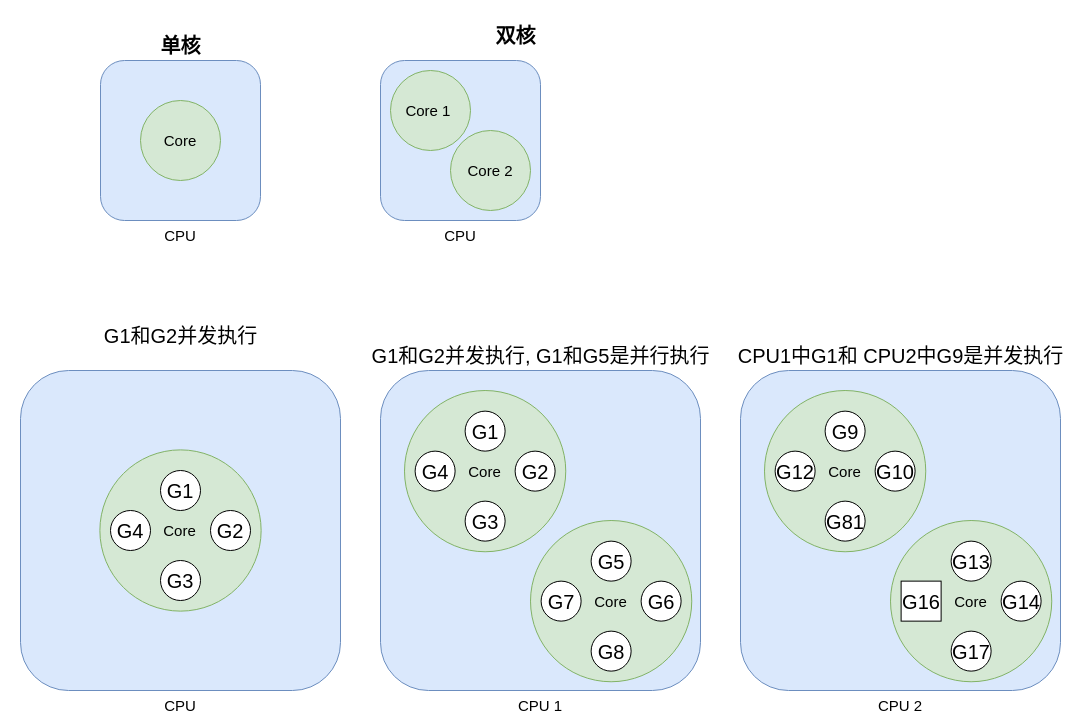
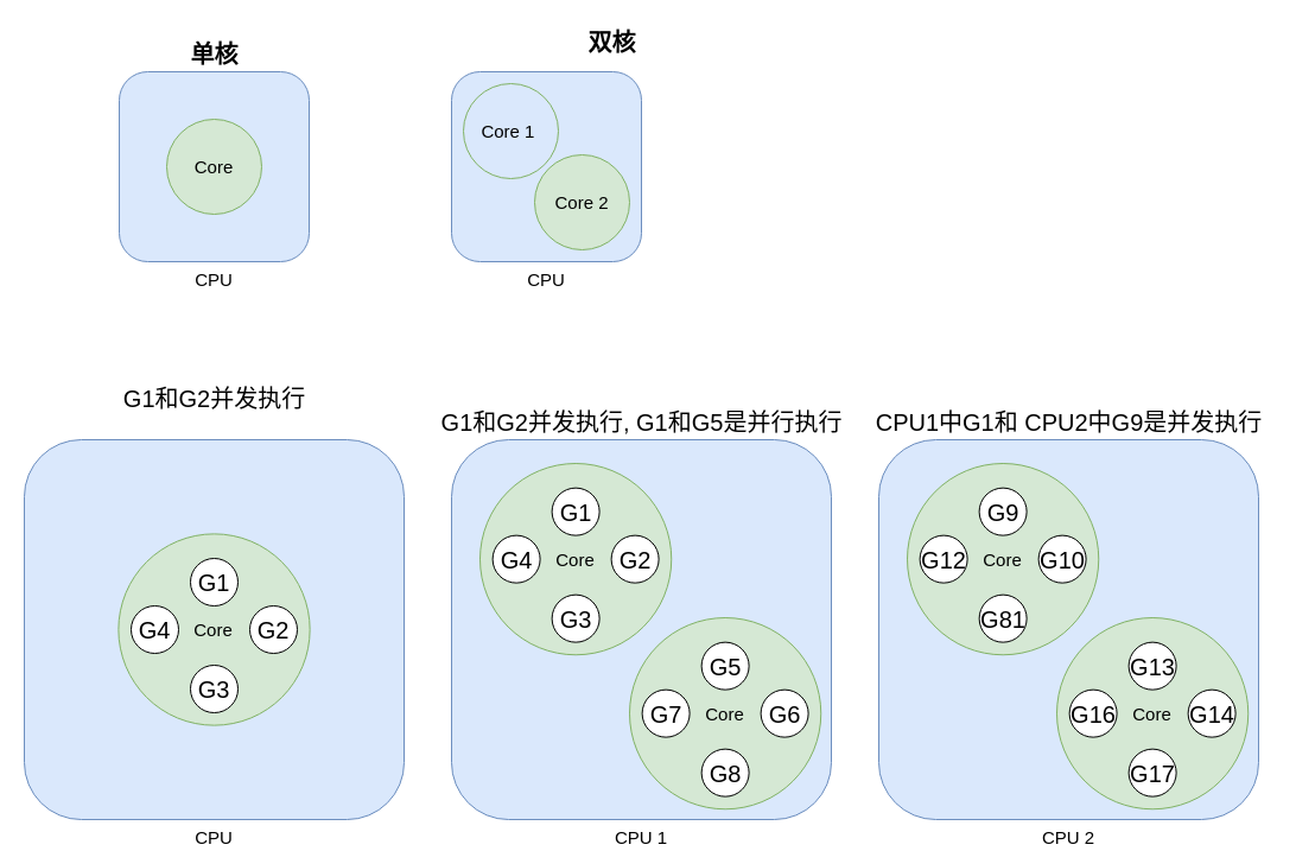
  <mxCell id="0" />
  <mxCell id="1" parent="0" />
  <mxCell id="2" value="&lt;span&gt;CPU&lt;/span&gt;" style="rounded=1;whiteSpace=wrap;html=1;fontSize=15;labelPosition=center;verticalLabelPosition=bottom;align=center;verticalAlign=top;fillColor=#dae8fc;strokeColor=#6c8ebf;" parent="1" vertex="1"><mxGeometry x="20" y="370.01" width="320" height="320" as="geometry" /></mxCell>
  <mxCell id="3" value="单核" style="text;html=1;align=center;verticalAlign=middle;resizable=0;points=[];autosize=1;strokeColor=none;fontSize=20;fontStyle=1" parent="1" vertex="1"><mxGeometry x="150" y="30" width="60" height="30" as="geometry" /></mxCell>
  <mxCell id="4" value="双核" style="text;html=1;align=center;verticalAlign=middle;resizable=0;points=[];autosize=1;strokeColor=none;fontSize=20;fontStyle=1" parent="1" vertex="1"><mxGeometry x="485" y="20" width="60" height="30" as="geometry" /></mxCell>
  <mxCell id="5" value="" style="group" parent="1" vertex="1" connectable="0"><mxGeometry x="100" y="60" width="160" height="160" as="geometry" /></mxCell>
  <mxCell id="6" value="&lt;span&gt;CPU&lt;/span&gt;" style="rounded=1;whiteSpace=wrap;html=1;fontSize=15;labelPosition=center;verticalLabelPosition=bottom;align=center;verticalAlign=top;fillColor=#dae8fc;strokeColor=#6c8ebf;" parent="5" vertex="1"><mxGeometry width="160" height="160" as="geometry" /></mxCell>
  <mxCell id="7" value="Core" style="ellipse;whiteSpace=wrap;html=1;aspect=fixed;fontSize=15;fillColor=#d5e8d4;strokeColor=#82b366;" parent="5" vertex="1"><mxGeometry x="40" y="40" width="80" height="80" as="geometry" /></mxCell>
  <mxCell id="8" value="" style="group" parent="1" vertex="1" connectable="0"><mxGeometry x="380" y="60" width="160" height="160" as="geometry" /></mxCell>
  <mxCell id="9" value="&lt;span&gt;CPU&lt;/span&gt;" style="rounded=1;whiteSpace=wrap;html=1;fontSize=15;labelPosition=center;verticalLabelPosition=bottom;align=center;verticalAlign=top;fillColor=#dae8fc;strokeColor=#6c8ebf;" parent="8" vertex="1"><mxGeometry width="160" height="160" as="geometry" /></mxCell>
- <mxCell id="10" value="Core 1&amp;nbsp;" style="ellipse;whiteSpace=wrap;html=1;aspect=fixed;fontSize=15;fillColor=#d5e8d4;strokeColor=#82b366;" parent="8" vertex="1"><mxGeometry x="10" y="10" width="80" height="80" as="geometry" /></mxCell>
+ <mxCell id="10" value="Core 1&amp;nbsp;" style="ellipse;whiteSpace=wrap;html=1;aspect=fixed;fontSize=15;fillColor=#dae8fc;strokeColor=#82b366;" parent="8" vertex="1"><mxGeometry x="10" y="10" width="80" height="80" as="geometry" /></mxCell>
  <mxCell id="11" value="Core 2" style="ellipse;whiteSpace=wrap;html=1;aspect=fixed;fontSize=15;fillColor=#d5e8d4;strokeColor=#82b366;" parent="8" vertex="1"><mxGeometry x="70" y="70" width="80" height="80" as="geometry" /></mxCell>
  <mxCell id="12" value="&lt;span&gt;CPU 1&lt;/span&gt;" style="rounded=1;whiteSpace=wrap;html=1;fontSize=15;labelPosition=center;verticalLabelPosition=bottom;align=center;verticalAlign=top;fillColor=#dae8fc;strokeColor=#6c8ebf;" parent="1" vertex="1"><mxGeometry x="380" y="370" width="320" height="320" as="geometry" /></mxCell>
  <mxCell id="13" value="" style="group" parent="1" vertex="1" connectable="0"><mxGeometry x="99.38" y="449.38" width="161.25" height="161.25" as="geometry" /></mxCell>
  <mxCell id="14" value="Core" style="ellipse;whiteSpace=wrap;html=1;aspect=fixed;fontSize=15;fillColor=#d5e8d4;strokeColor=#82b366;" parent="13" vertex="1"><mxGeometry width="161.25" height="161.25" as="geometry" /></mxCell>
  <mxCell id="15" value="G1" style="ellipse;whiteSpace=wrap;html=1;aspect=fixed;fontSize=20;" parent="13" vertex="1"><mxGeometry x="60.62" y="20.63" width="40" height="40" as="geometry" /></mxCell>
  <mxCell id="16" value="G2" style="ellipse;whiteSpace=wrap;html=1;aspect=fixed;fontSize=20;" parent="13" vertex="1"><mxGeometry x="110.62" y="60.63" width="40" height="40" as="geometry" /></mxCell>
  <mxCell id="17" value="G3" style="ellipse;whiteSpace=wrap;html=1;aspect=fixed;fontSize=20;" parent="13" vertex="1"><mxGeometry x="60.63" y="110.63" width="40" height="40" as="geometry" /></mxCell>
  <mxCell id="18" value="G4" style="ellipse;whiteSpace=wrap;html=1;aspect=fixed;fontSize=20;" parent="13" vertex="1"><mxGeometry x="10.62" y="60.62" width="40" height="40" as="geometry" /></mxCell>
  <mxCell id="19" value="" style="group" parent="1" vertex="1" connectable="0"><mxGeometry x="404" y="390.01" width="161.25" height="161.25" as="geometry" /></mxCell>
  <mxCell id="20" value="Core" style="ellipse;whiteSpace=wrap;html=1;aspect=fixed;fontSize=15;fillColor=#d5e8d4;strokeColor=#82b366;" parent="19" vertex="1"><mxGeometry width="161.25" height="161.25" as="geometry" /></mxCell>
  <mxCell id="21" value="G1" style="ellipse;whiteSpace=wrap;html=1;aspect=fixed;fontSize=20;" parent="19" vertex="1"><mxGeometry x="60.62" y="20.63" width="40" height="40" as="geometry" /></mxCell>
  <mxCell id="22" value="G2" style="ellipse;whiteSpace=wrap;html=1;aspect=fixed;fontSize=20;" parent="19" vertex="1"><mxGeometry x="110.62" y="60.63" width="40" height="40" as="geometry" /></mxCell>
  <mxCell id="23" value="G3" style="ellipse;whiteSpace=wrap;html=1;aspect=fixed;fontSize=20;" parent="19" vertex="1"><mxGeometry x="60.63" y="110.63" width="40" height="40" as="geometry" /></mxCell>
  <mxCell id="24" value="G4" style="ellipse;whiteSpace=wrap;html=1;aspect=fixed;fontSize=20;" parent="19" vertex="1"><mxGeometry x="10.62" y="60.62" width="40" height="40" as="geometry" /></mxCell>
  <mxCell id="25" value="" style="group" parent="1" vertex="1" connectable="0"><mxGeometry x="530" y="520.01" width="161.25" height="161.25" as="geometry" /></mxCell>
  <mxCell id="26" value="Core" style="ellipse;whiteSpace=wrap;html=1;aspect=fixed;fontSize=15;fillColor=#d5e8d4;strokeColor=#82b366;" parent="25" vertex="1"><mxGeometry width="161.25" height="161.25" as="geometry" /></mxCell>
  <mxCell id="27" value="G5" style="ellipse;whiteSpace=wrap;html=1;aspect=fixed;fontSize=20;" parent="25" vertex="1"><mxGeometry x="60.62" y="20.63" width="40" height="40" as="geometry" /></mxCell>
  <mxCell id="28" value="G6" style="ellipse;whiteSpace=wrap;html=1;aspect=fixed;fontSize=20;" parent="25" vertex="1"><mxGeometry x="110.62" y="60.63" width="40" height="40" as="geometry" /></mxCell>
  <mxCell id="29" value="G8" style="ellipse;whiteSpace=wrap;html=1;aspect=fixed;fontSize=20;" parent="25" vertex="1"><mxGeometry x="60.63" y="110.63" width="40" height="40" as="geometry" /></mxCell>
  <mxCell id="30" value="G7" style="ellipse;whiteSpace=wrap;html=1;aspect=fixed;fontSize=20;" parent="25" vertex="1"><mxGeometry x="10.62" y="60.62" width="40" height="40" as="geometry" /></mxCell>
  <mxCell id="31" value="G1和G2并发执行" style="text;html=1;align=center;verticalAlign=middle;resizable=0;points=[];autosize=1;strokeColor=none;fontSize=20;" parent="1" vertex="1"><mxGeometry x="95" y="320" width="170" height="30" as="geometry" /></mxCell>
  <mxCell id="32" value="G1和G2并发执行, G1和G5是并行执行" style="text;html=1;align=center;verticalAlign=middle;resizable=0;points=[];autosize=1;strokeColor=none;fontSize=20;" parent="1" vertex="1"><mxGeometry x="365" y="340" width="350" height="30" as="geometry" /></mxCell>
  <mxCell id="33" value="&lt;span&gt;CPU 2&lt;/span&gt;" style="rounded=1;whiteSpace=wrap;html=1;fontSize=15;labelPosition=center;verticalLabelPosition=bottom;align=center;verticalAlign=top;fillColor=#dae8fc;strokeColor=#6c8ebf;" parent="1" vertex="1"><mxGeometry x="740" y="370" width="320" height="320" as="geometry" /></mxCell>
  <mxCell id="34" value="" style="group" parent="1" vertex="1" connectable="0"><mxGeometry x="764" y="390.01" width="161.25" height="161.25" as="geometry" /></mxCell>
  <mxCell id="35" value="Core" style="ellipse;whiteSpace=wrap;html=1;aspect=fixed;fontSize=15;fillColor=#d5e8d4;strokeColor=#82b366;" parent="34" vertex="1"><mxGeometry width="161.25" height="161.25" as="geometry" /></mxCell>
  <mxCell id="36" value="G9" style="ellipse;whiteSpace=wrap;html=1;aspect=fixed;fontSize=20;" parent="34" vertex="1"><mxGeometry x="60.62" y="20.63" width="40" height="40" as="geometry" /></mxCell>
  <mxCell id="37" value="G10" style="ellipse;whiteSpace=wrap;html=1;aspect=fixed;fontSize=20;" parent="34" vertex="1"><mxGeometry x="110.62" y="60.63" width="40" height="40" as="geometry" /></mxCell>
  <mxCell id="38" value="G81" style="ellipse;whiteSpace=wrap;html=1;aspect=fixed;fontSize=20;" parent="34" vertex="1"><mxGeometry x="60.63" y="110.63" width="40" height="40" as="geometry" /></mxCell>
  <mxCell id="39" value="G12" style="ellipse;whiteSpace=wrap;html=1;aspect=fixed;fontSize=20;" parent="34" vertex="1"><mxGeometry x="10.62" y="60.62" width="40" height="40" as="geometry" /></mxCell>
  <mxCell id="40" value="" style="group" parent="1" vertex="1" connectable="0"><mxGeometry x="890" y="520.01" width="161.25" height="161.25" as="geometry" /></mxCell>
  <mxCell id="41" value="Core" style="ellipse;whiteSpace=wrap;html=1;aspect=fixed;fontSize=15;fillColor=#d5e8d4;strokeColor=#82b366;" parent="40" vertex="1"><mxGeometry width="161.25" height="161.25" as="geometry" /></mxCell>
  <mxCell id="42" value="G13" style="ellipse;whiteSpace=wrap;html=1;aspect=fixed;fontSize=20;" parent="40" vertex="1"><mxGeometry x="60.62" y="20.63" width="40" height="40" as="geometry" /></mxCell>
  <mxCell id="43" value="G14" style="ellipse;whiteSpace=wrap;html=1;aspect=fixed;fontSize=20;" parent="40" vertex="1"><mxGeometry x="110.62" y="60.63" width="40" height="40" as="geometry" /></mxCell>
  <mxCell id="44" value="G17" style="ellipse;whiteSpace=wrap;html=1;aspect=fixed;fontSize=20;" parent="40" vertex="1"><mxGeometry x="60.63" y="110.63" width="40" height="40" as="geometry" /></mxCell>
- <mxCell id="45" value="G16" style="whiteSpace=wrap;html=1;aspect=fixed;fontSize=20;rounded=0;" parent="40" vertex="1"><mxGeometry x="10.62" y="60.62" width="40" height="40" as="geometry" /></mxCell>
+ <mxCell id="45" value="G16" style="ellipse;whiteSpace=wrap;html=1;aspect=fixed;fontSize=20;" parent="40" vertex="1"><mxGeometry x="10.62" y="60.62" width="40" height="40" as="geometry" /></mxCell>
  <mxCell id="46" value="CPU1中G1和 CPU2中G9是并发执行" style="text;html=1;align=center;verticalAlign=middle;resizable=0;points=[];autosize=1;strokeColor=none;fontSize=20;" parent="1" vertex="1"><mxGeometry x="730" y="340" width="340" height="30" as="geometry" /></mxCell>
